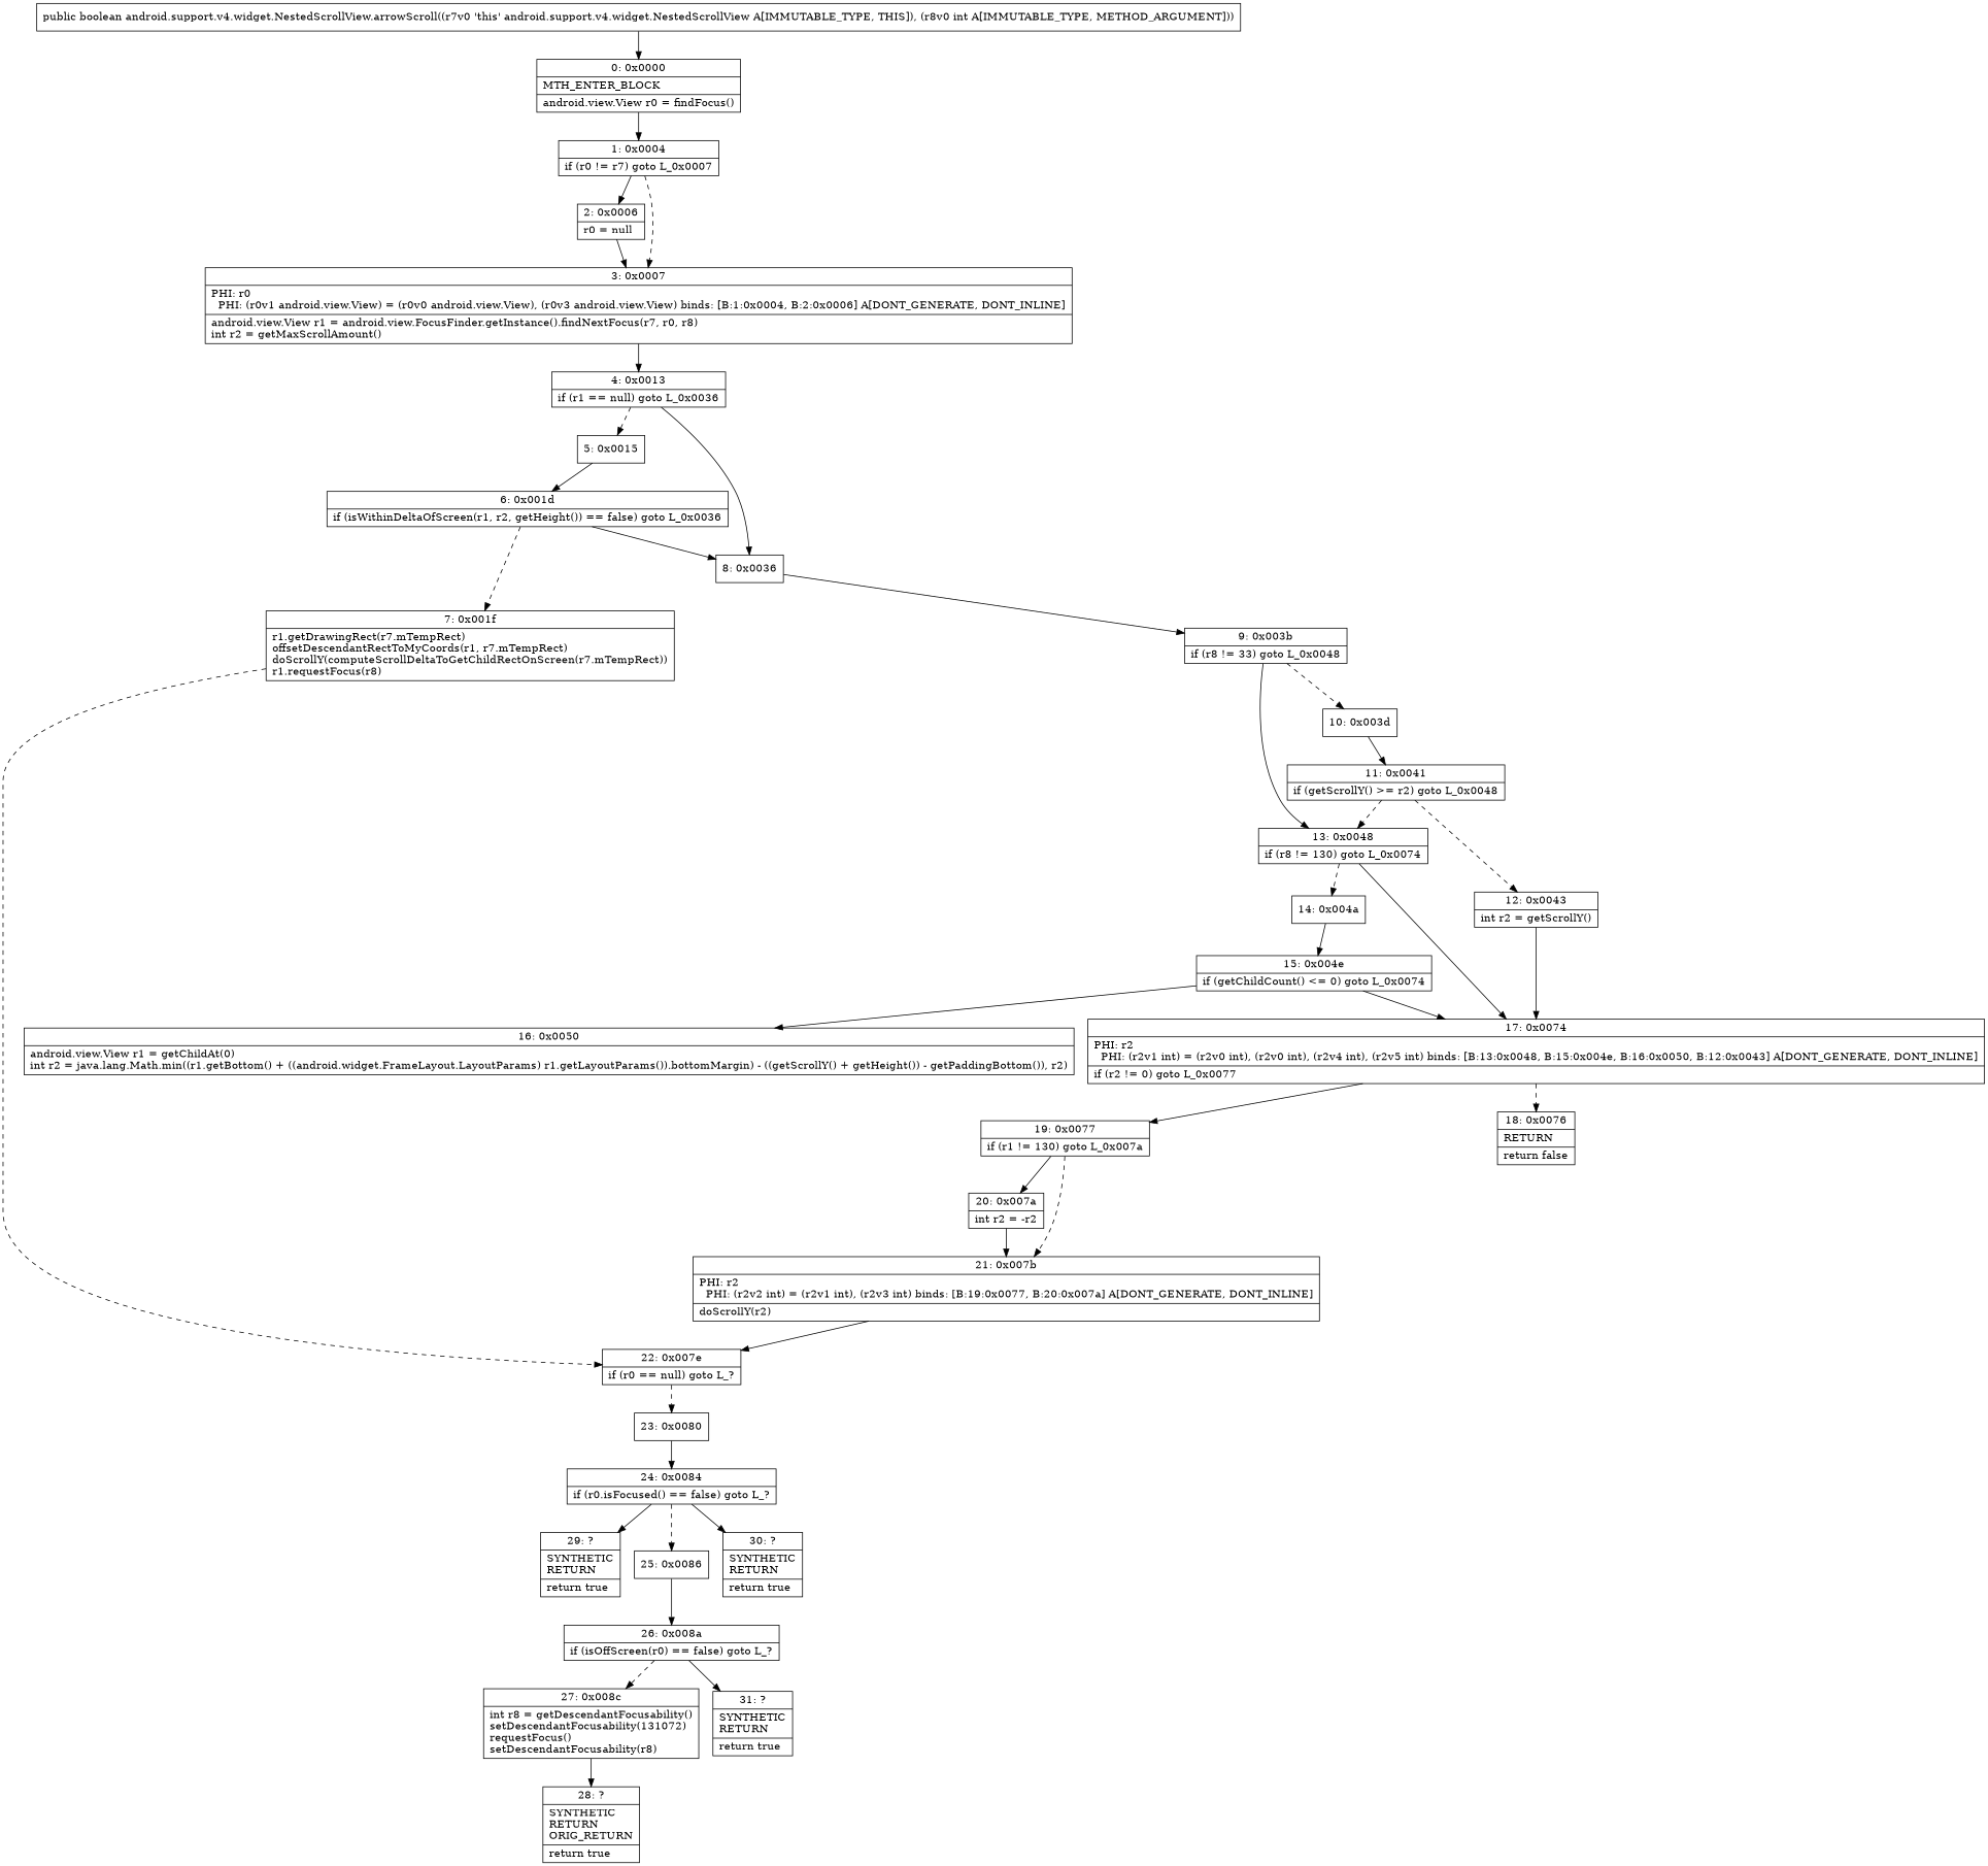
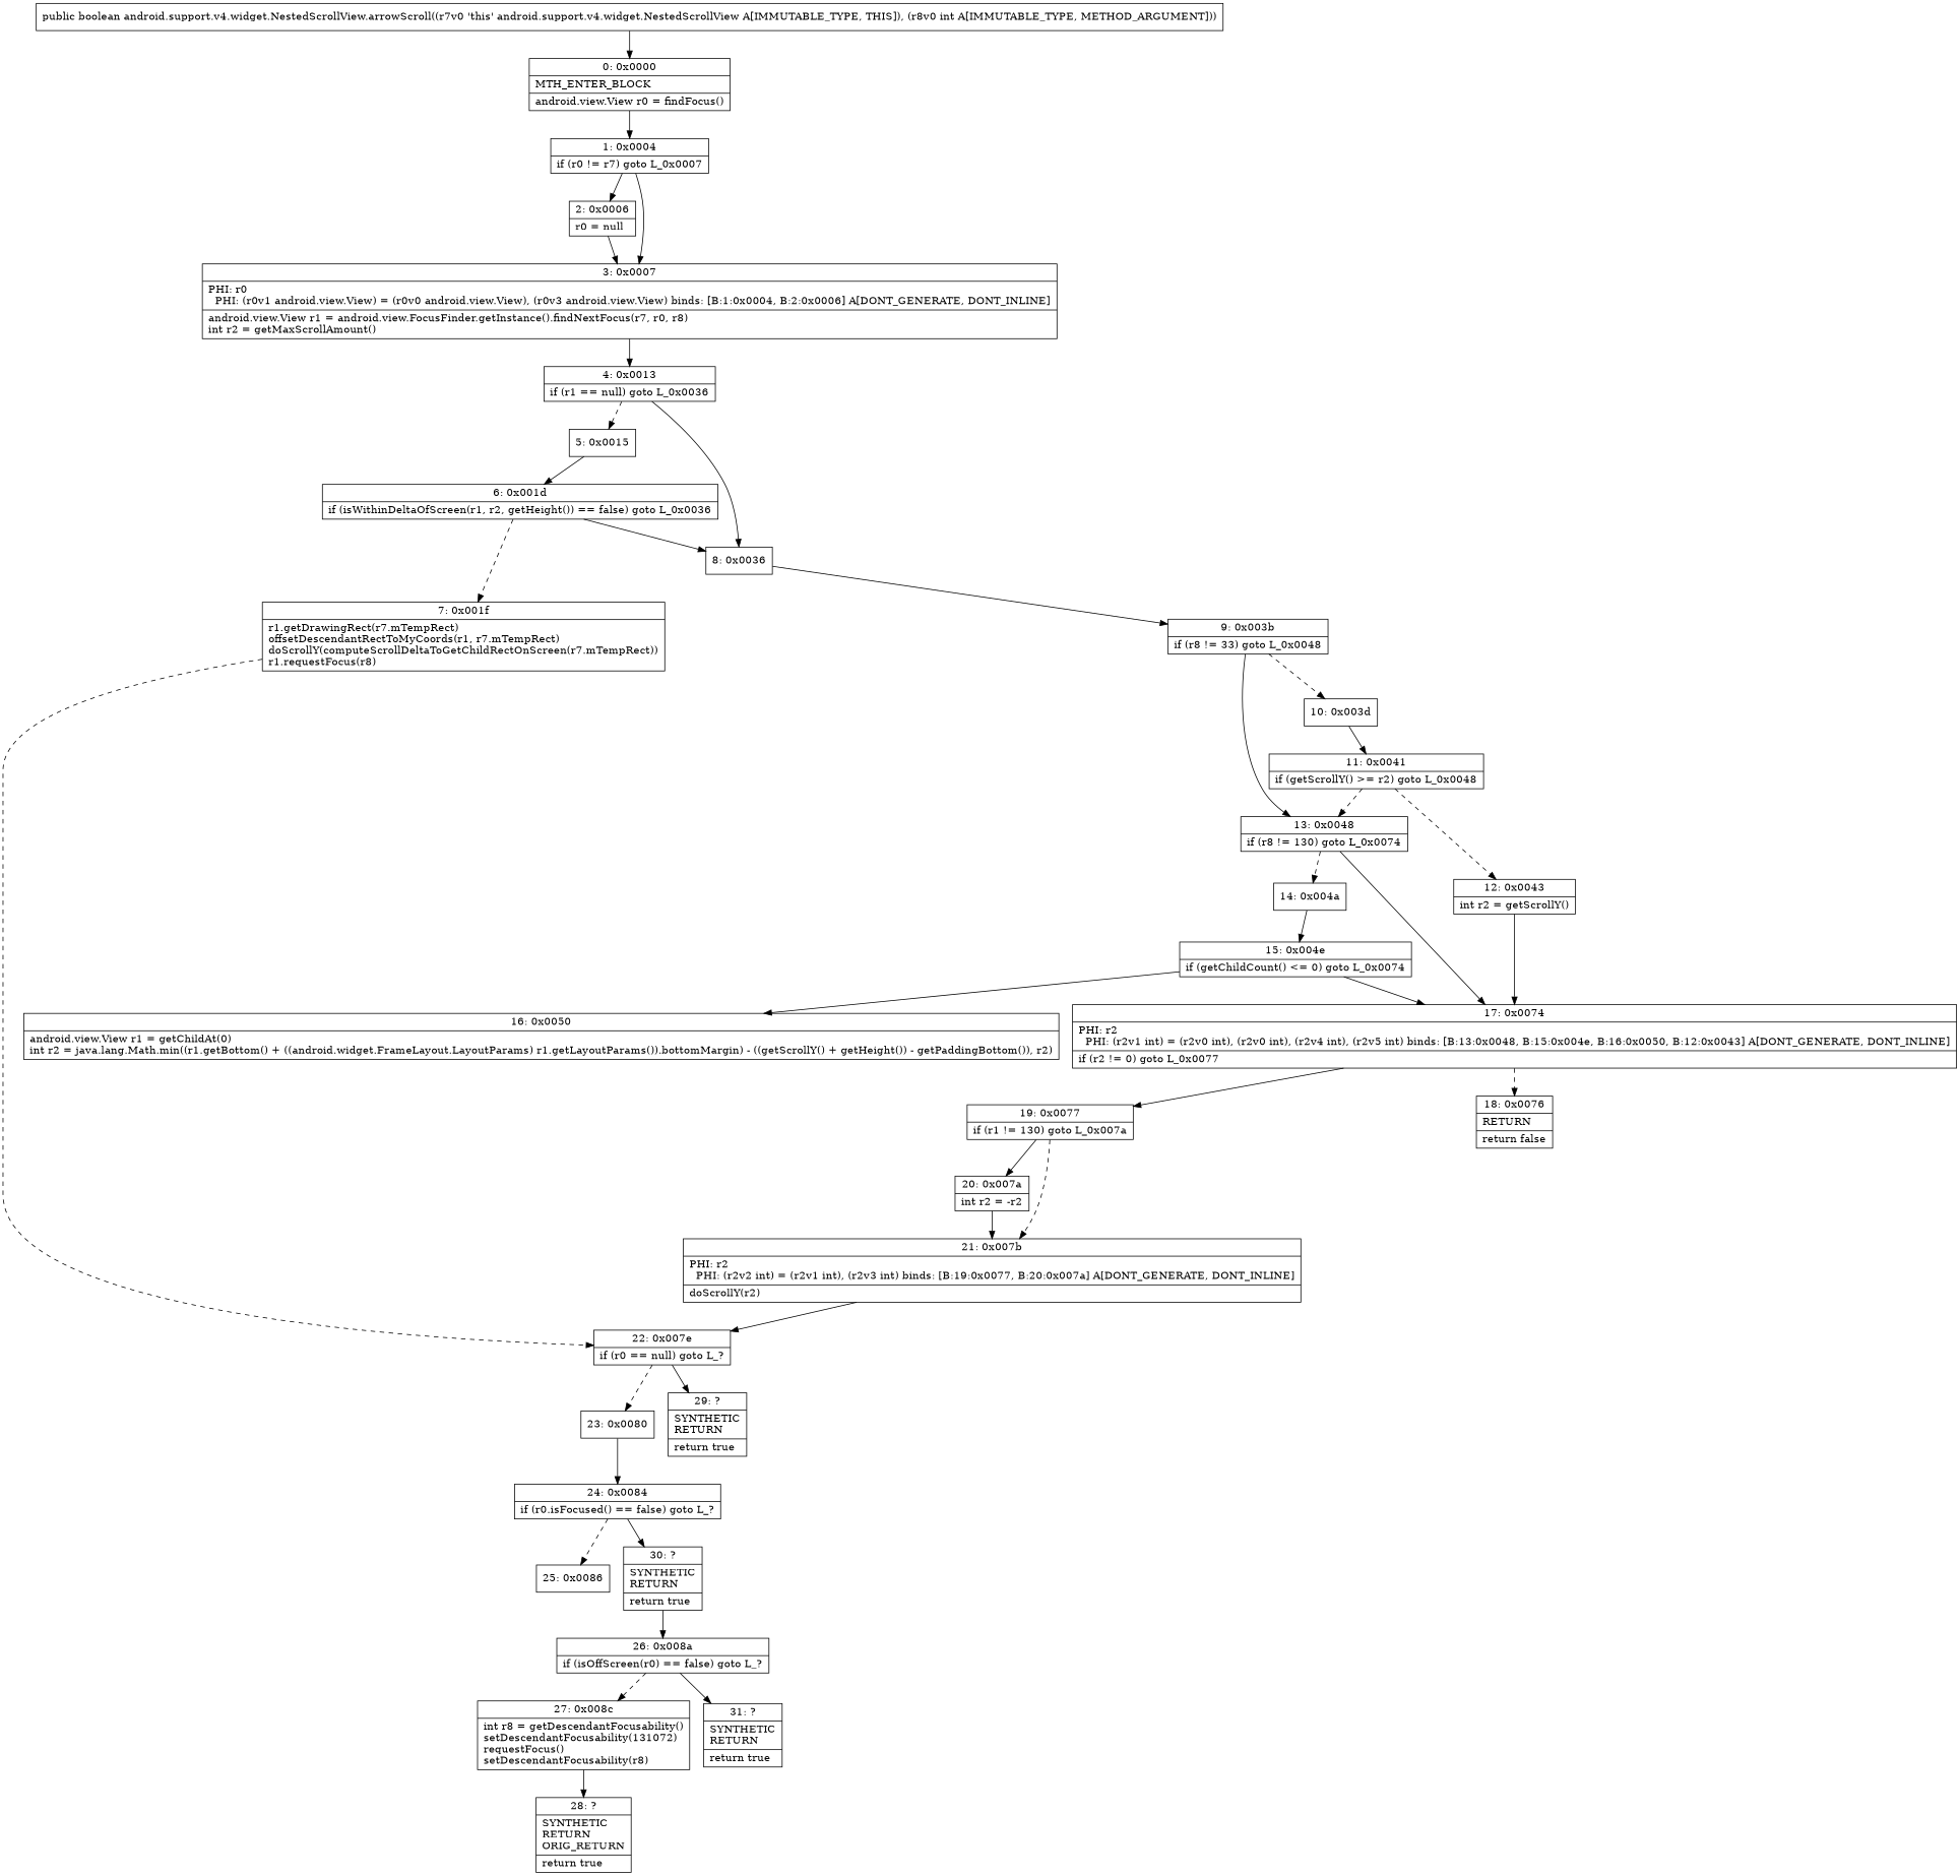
  digraph {
    node [shape=record]
    n1 [label="{0\:\ 0x0000|MTH_ENTER_BLOCK\l|android.view.View r0 = findFocus()\l}"]
    n2 [label="{1\:\ 0x0004|if (r0 != r7) goto L_0x0007\l}"]
    n3 [label="{2\:\ 0x0006|r0 = null\l}"]
    n4 [label="{3\:\ 0x0007|PHI: r0 \l  PHI: (r0v1 android.view.View) = (r0v0 android.view.View), (r0v3 android.view.View) binds: [B:1:0x0004, B:2:0x0006] A[DONT_GENERATE, DONT_INLINE]\l|android.view.View r1 = android.view.FocusFinder.getInstance().findNextFocus(r7, r0, r8)\lint r2 = getMaxScrollAmount()\l}"]
    n5 [label="{4\:\ 0x0013|if (r1 == null) goto L_0x0036\l}"]
    n6 [label="{5\:\ 0x0015}"]
    n7 [label="{8\:\ 0x0036}"]
    n8 [label="{6\:\ 0x001d|if (isWithinDeltaOfScreen(r1, r2, getHeight()) == false) goto L_0x0036\l}"]
    n9 [label="{9\:\ 0x003b|if (r8 != 33) goto L_0x0048\l}"]
    n10 [label="{7\:\ 0x001f|r1.getDrawingRect(r7.mTempRect)\loffsetDescendantRectToMyCoords(r1, r7.mTempRect)\ldoScrollY(computeScrollDeltaToGetChildRectOnScreen(r7.mTempRect))\lr1.requestFocus(r8)\l}"]
    n11 [label="{22\:\ 0x007e|if (r0 == null) goto L_?\l}"]
    n12 [label="{23\:\ 0x0080}"]
    n13 [label="{29\:\ ?|SYNTHETIC\lRETURN\l|return true\l}"]
    n14 [label="{10\:\ 0x003d}"]
    n15 [label="{13\:\ 0x0048|if (r8 != 130) goto L_0x0074\l}"]
    n16 [label="{11\:\ 0x0041|if (getScrollY() \>= r2) goto L_0x0048\l}"]
    n17 [label="{17\:\ 0x0074|PHI: r2 \l  PHI: (r2v1 int) = (r2v0 int), (r2v0 int), (r2v4 int), (r2v5 int) binds: [B:13:0x0048, B:15:0x004e, B:16:0x0050, B:12:0x0043] A[DONT_GENERATE, DONT_INLINE]\l|if (r2 != 0) goto L_0x0077\l}"]
    n18 [label="{14\:\ 0x004a}"]
    n19 [label="{12\:\ 0x0043|int r2 = getScrollY()\l}"]
    n20 [label="{18\:\ 0x0076|RETURN\l|return false\l}"]
    n21 [label="{19\:\ 0x0077|if (r1 != 130) goto L_0x007a\l}"]
    n22 [label="{15\:\ 0x004e|if (getChildCount() \<= 0) goto L_0x0074\l}"]
    n23 [label="{16\:\ 0x0050|android.view.View r1 = getChildAt(0)\lint r2 = java.lang.Math.min((r1.getBottom() + ((android.widget.FrameLayout.LayoutParams) r1.getLayoutParams()).bottomMargin) \- ((getScrollY() + getHeight()) \- getPaddingBottom()), r2)\l}"]
    n24 [label="{20\:\ 0x007a|int r2 = \-r2\l}"]
    n25 [label="{21\:\ 0x007b|PHI: r2 \l  PHI: (r2v2 int) = (r2v1 int), (r2v3 int) binds: [B:19:0x0077, B:20:0x007a] A[DONT_GENERATE, DONT_INLINE]\l|doScrollY(r2)\l}"]
    n26 [label="{24\:\ 0x0084|if (r0.isFocused() == false) goto L_?\l}"]
    n27 [label="{25\:\ 0x0086}"]
    n28 [label="{30\:\ ?|SYNTHETIC\lRETURN\l|return true\l}"]
    n29 [label="{26\:\ 0x008a|if (isOffScreen(r0) == false) goto L_?\l}"]
    n30 [label="{27\:\ 0x008c|int r8 = getDescendantFocusability()\lsetDescendantFocusability(131072)\lrequestFocus()\lsetDescendantFocusability(r8)\l}"]
    n31 [label="{31\:\ ?|SYNTHETIC\lRETURN\l|return true\l}"]
    n32 [label="{28\:\ ?|SYNTHETIC\lRETURN\lORIG_RETURN\l|return true\l}"]
    n33 [label="{public boolean android.support.v4.widget.NestedScrollView.arrowScroll((r7v0 'this' android.support.v4.widget.NestedScrollView A[IMMUTABLE_TYPE, THIS]), (r8v0 int A[IMMUTABLE_TYPE, METHOD_ARGUMENT])) }"]
    n1 -> n2
    n2 -> n3 [style=solid]
-   n2 -> n4 [style=dashed]
+   n2 -> n4
    n3 -> n4
    n4 -> n5
    n5 -> n6 [style=dashed]
    n5 -> n7
    n6 -> n8
    n7 -> n9
    n8 -> n7
    n8 -> n10 [style=dashed]
    n9 -> n14 [style=dashed]
    n9 -> n15
    n10 -> n11 [style=dashed]
    n11 -> n12 [style=dashed]
-   n26 -> n13
+   n11 -> n13
    n12 -> n26
    n14 -> n16
    n15 -> n17
    n15 -> n18 [style=dashed]
    n16 -> n15 [style=dashed]
    n16 -> n19 [style=dashed]
    n17 -> n20 [style=dashed]
    n17 -> n21
    n18 -> n22
    n19 -> n17
    n21 -> n24
    n21 -> n25 [style=dashed]
    n22 -> n17
    n22 -> n23 [style=solid]
    n24 -> n25
    n25 -> n11
    n26 -> n27 [style=dashed]
    n26 -> n28
-   n27 -> n29
+   n28 -> n29
    n29 -> n30 [style=dashed]
    n29 -> n31
    n30 -> n32
    n33 -> n1
  }
